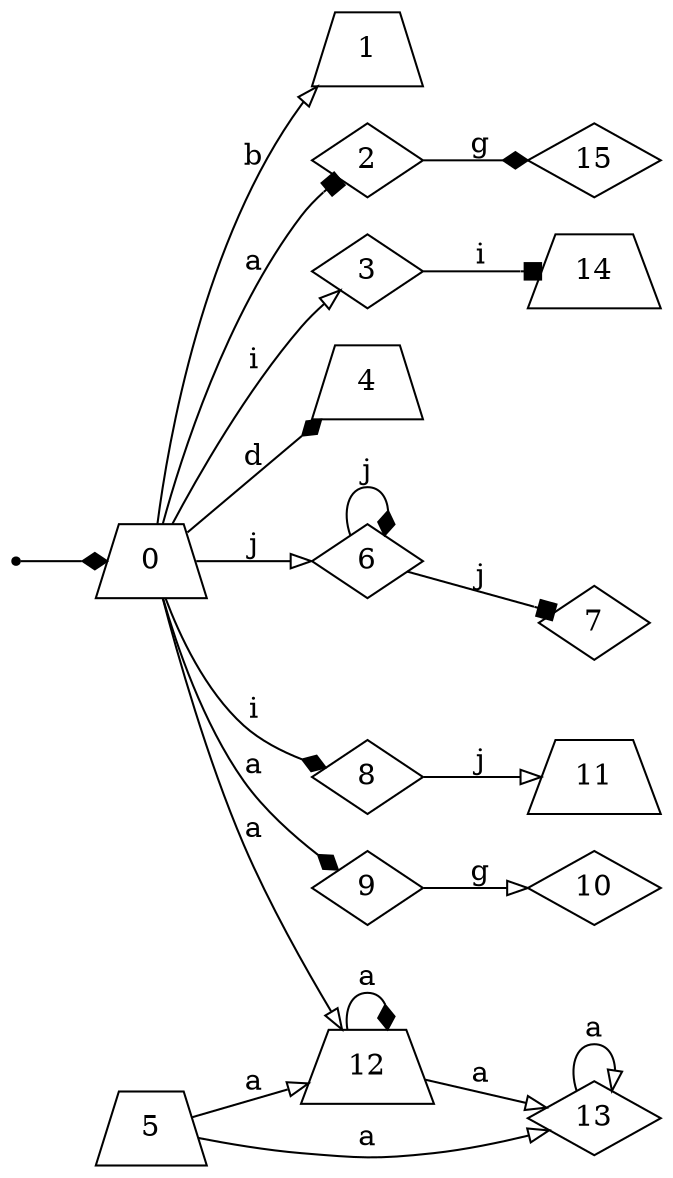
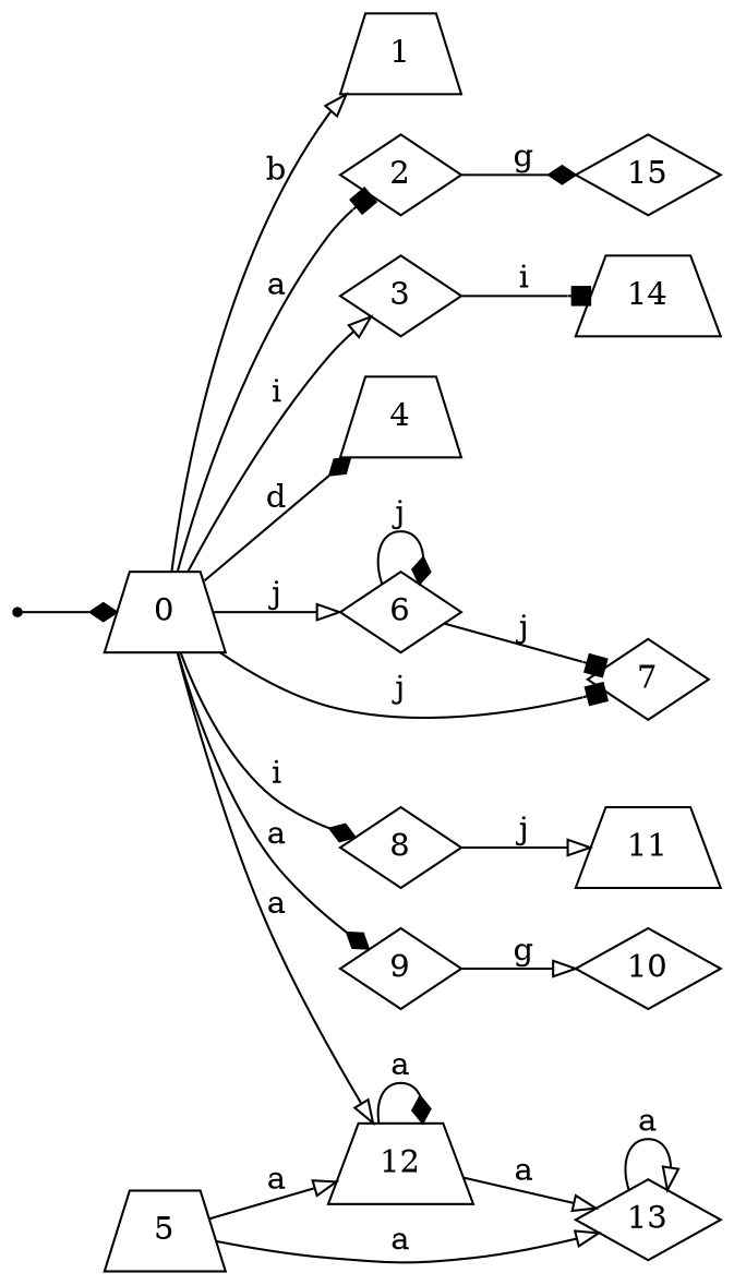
  digraph {
    rankdir=LR
    node [shape=diamond]
    edge [arrowhead=onormal]
    dummy0 [shape=point]
    0 [shape=trapezium]
    1 [shape=trapezium]
    2
    3
    4 [shape=trapezium]
    6
    7
    8
    9
    12 [shape=trapezium]
    15
    14 [shape=trapezium]
    5 [shape=trapezium]
    13
    11 [shape=trapezium]
    10
    dummy0 -> 0 [arrowhead=diamond]
    0 -> 1 [label=b]
    0 -> 2 [arrowhead=box label=a]
    0 -> 3 [label=i]
    0 -> 4 [arrowhead=diamond label=d]
    0 -> 6 [label=j]
+   0 -> 7 [arrowhead=box label=j]
    0 -> 8 [arrowhead=diamond label=i]
    0 -> 9 [arrowhead=diamond label=a]
    0 -> 12 [label=a]
    2 -> 15 [arrowhead=diamond label=g]
    3 -> 14 [arrowhead=box label=i]
    6 -> 6 [arrowhead=diamond label=j]
    6 -> 7 [arrowhead=box label=j]
    8 -> 11 [label=j]
    9 -> 10 [label=g]
    12 -> 12 [arrowhead=diamond label=a]
    12 -> 13 [label=a]
    5 -> 12 [label=a]
    5 -> 13 [label=a]
    13 -> 13 [label=a]
  }
